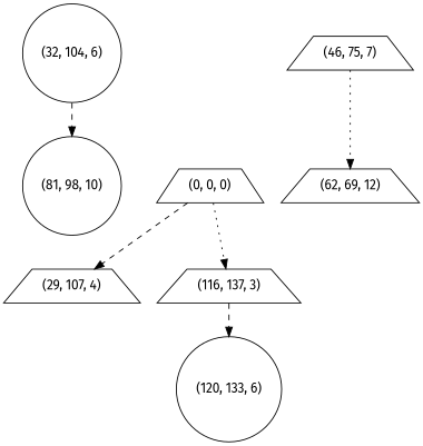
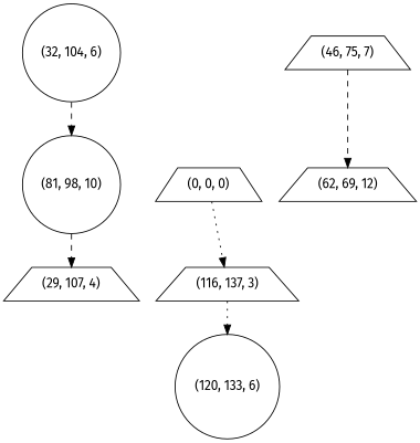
  digraph {
    fontname="Fira Sans"
    node [fontname="Fira Sans" shape=trapezium]
    edge [fontname="Fira Sans" style=dashed]
    "(0, 0, 0)"
    "(29, 107, 4)"
    "(116, 137, 3)"
    "(120, 133, 6)" [shape=circle]
    "(32, 104, 6)" [shape=circle]
    "(81, 98, 10)" [shape=circle]
    n7 [label="(62, 69, 12)"]
    "(46, 75, 7)"
-   "(0, 0, 0)" -> "(29, 107, 4)"
+   "(81, 98, 10)" -> "(29, 107, 4)"
    "(0, 0, 0)" -> "(116, 137, 3)" [style=dotted]
-   "(116, 137, 3)" -> "(120, 133, 6)"
+   "(116, 137, 3)" -> "(120, 133, 6)" [style=dotted]
    "(32, 104, 6)" -> "(81, 98, 10)"
-   "(46, 75, 7)" -> n7 [style=dotted]
+   "(46, 75, 7)" -> n7
  }
